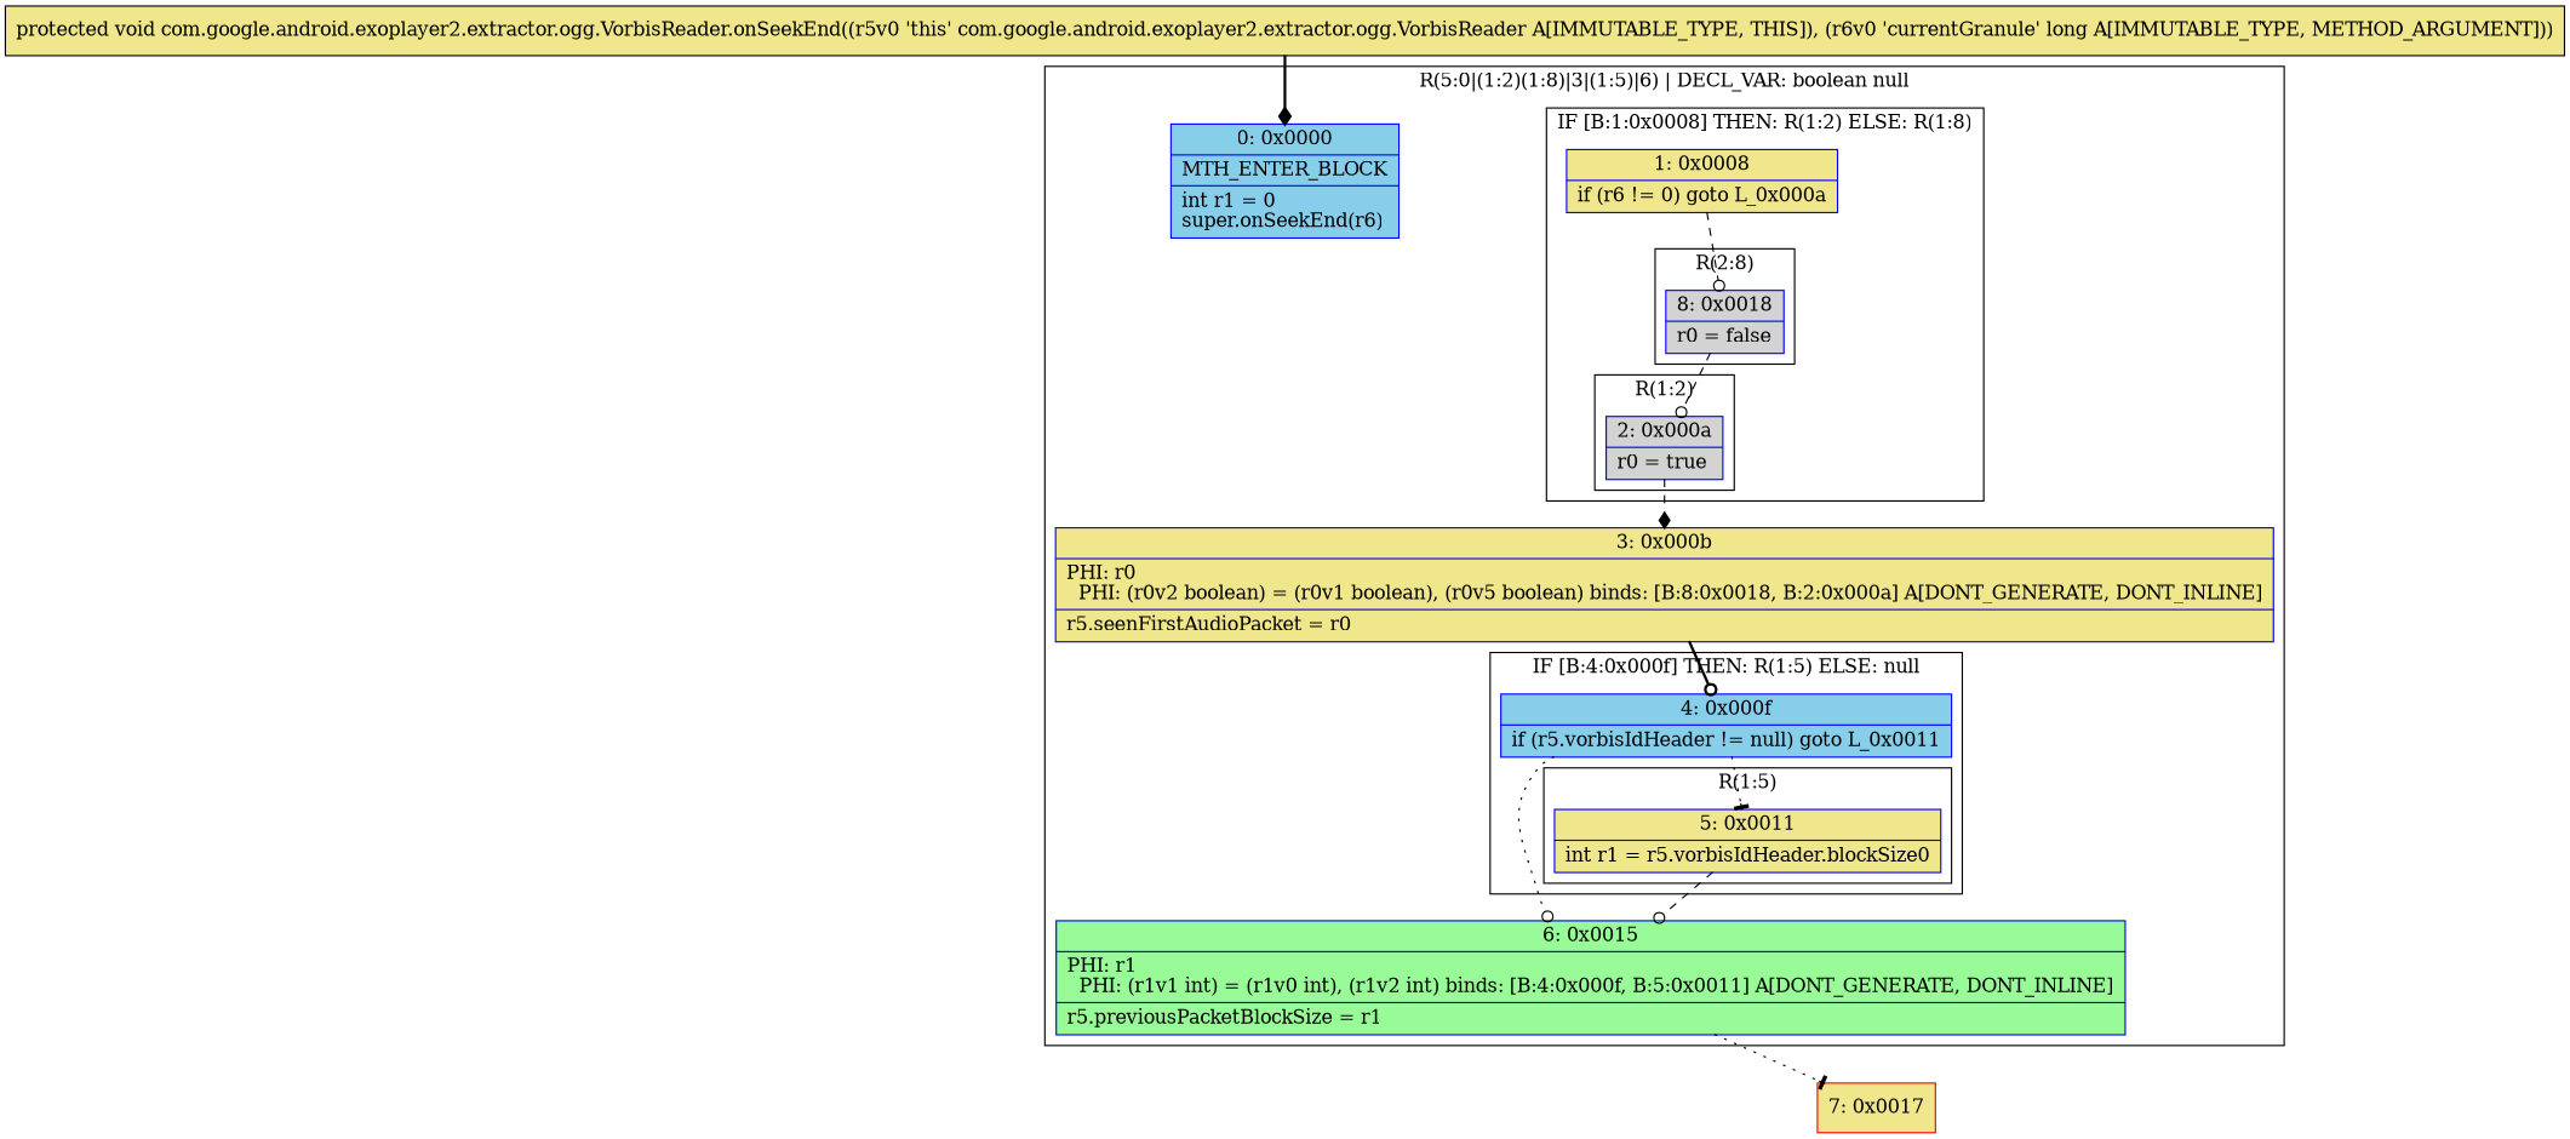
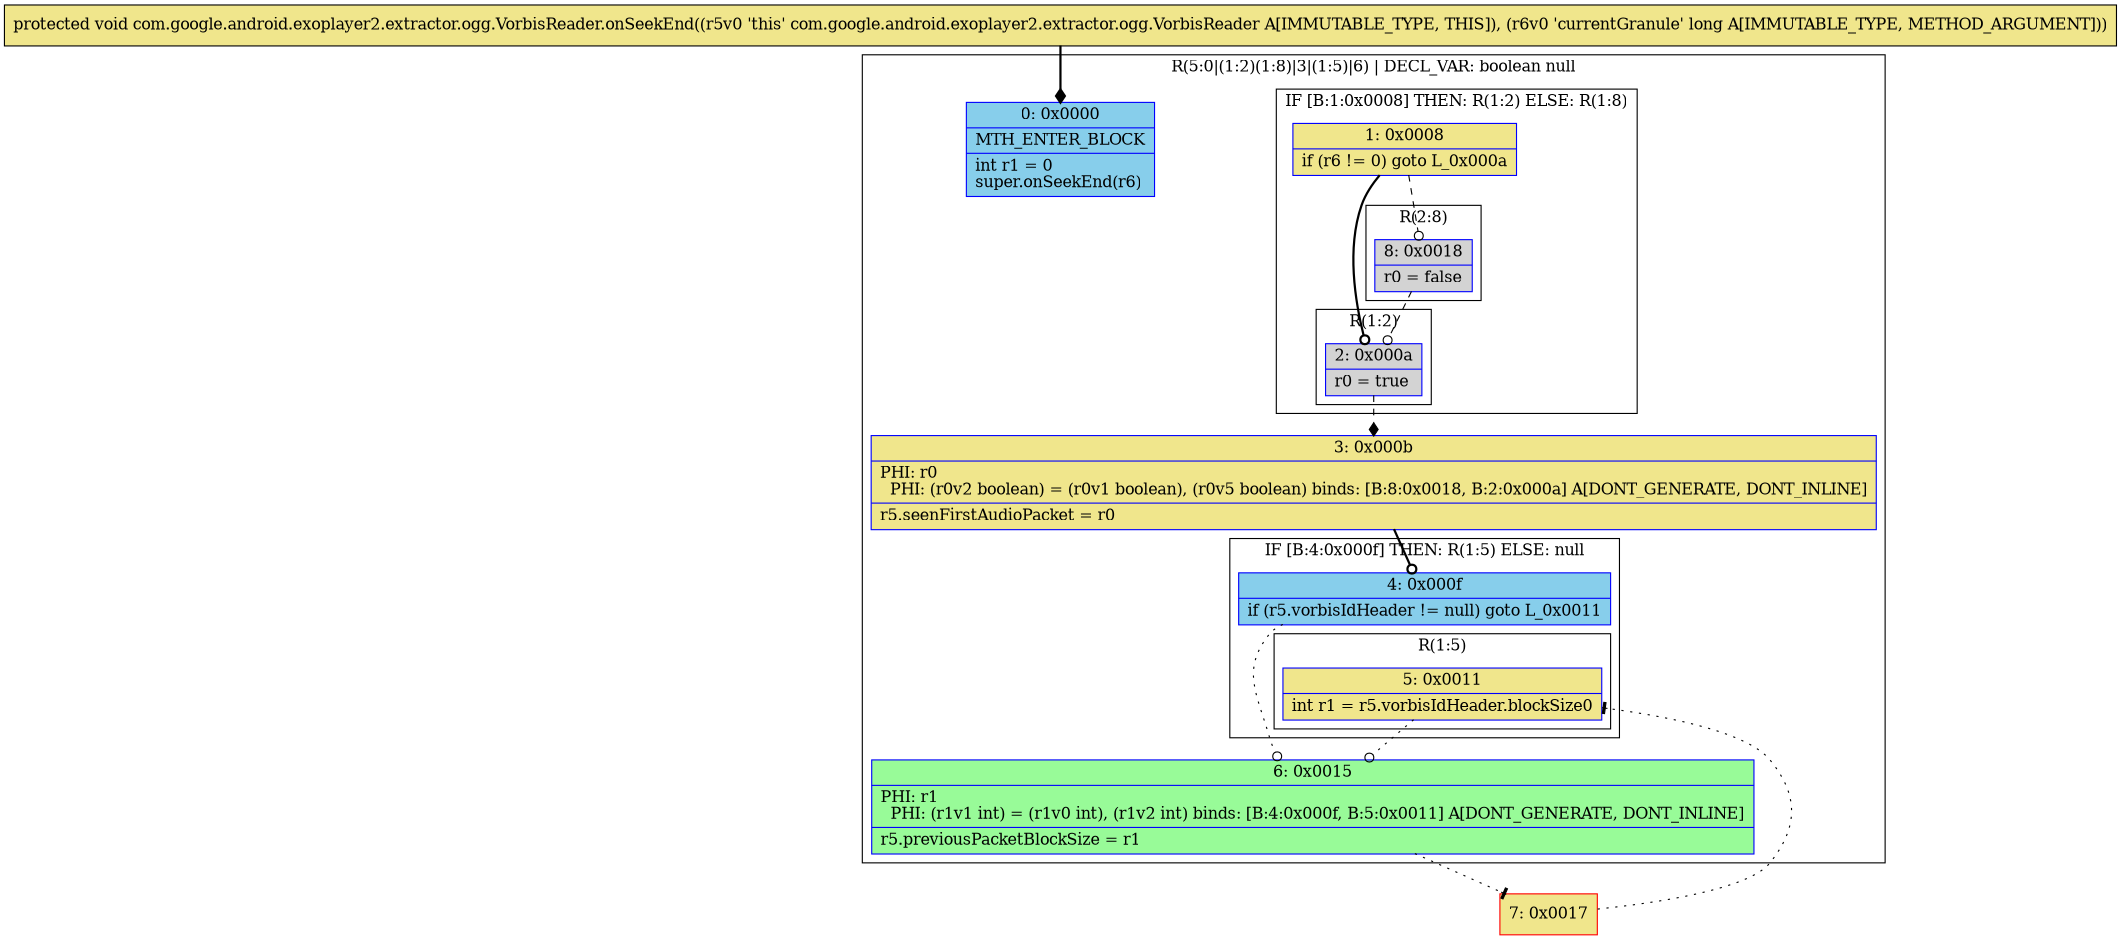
  digraph {
    node [color=blue fillcolor=khaki shape=record style=filled]
    edge [arrowhead=odot style=dashed]
    n1 [fillcolor=lightgrey label="{2\:\ 0x000a|r0 = true\l}"]
    n2 [fillcolor=lightgrey label="{8\:\ 0x0018|r0 = false\l}"]
    n3 [label="{1\:\ 0x0008|if (r6 != 0) goto L_0x000a\l}"]
    n4 [label="{5\:\ 0x0011|int r1 = r5.vorbisIdHeader.blockSize0\l}"]
    n5 [fillcolor=skyblue label="{4\:\ 0x000f|if (r5.vorbisIdHeader != null) goto L_0x0011\l}"]
    n6 [fillcolor=skyblue label="{0\:\ 0x0000|MTH_ENTER_BLOCK\l|int r1 = 0\lsuper.onSeekEnd(r6)\l}"]
    n7 [label="{3\:\ 0x000b|PHI: r0 \l  PHI: (r0v2 boolean) = (r0v1 boolean), (r0v5 boolean) binds: [B:8:0x0018, B:2:0x000a] A[DONT_GENERATE, DONT_INLINE]\l|r5.seenFirstAudioPacket = r0\l}"]
    n8 [fillcolor=palegreen label="{6\:\ 0x0015|PHI: r1 \l  PHI: (r1v1 int) = (r1v0 int), (r1v2 int) binds: [B:4:0x000f, B:5:0x0011] A[DONT_GENERATE, DONT_INLINE]\l|r5.previousPacketBlockSize = r1\l}"]
    n9 [color=red label="{7\:\ 0x0017}"]
    n10 [label="{protected void com.google.android.exoplayer2.extractor.ogg.VorbisReader.onSeekEnd((r5v0 'this' com.google.android.exoplayer2.extractor.ogg.VorbisReader A[IMMUTABLE_TYPE, THIS]), (r6v0 'currentGranule' long A[IMMUTABLE_TYPE, METHOD_ARGUMENT])) }" color=""]
    subgraph cluster_1 {
      label="R(5:0|(1:2)(1:8)|3|(1:5)|6) | DECL_VAR: boolean null\l"
      n6
      n7
      n8
      subgraph cluster_2 {
        label="IF [B:1:0x0008] THEN: R(1:2) ELSE: R(1:8)"
        n3
        subgraph cluster_3 {
          label="R(1:2)"
          n1
        }
        subgraph cluster_4 {
          label="R(2:8)"
          n2
        }
      }
      subgraph cluster_5 {
        label="IF [B:4:0x000f] THEN: R(1:5) ELSE: null"
        n5
        subgraph cluster_6 {
          label="R(1:5)"
          n4
        }
      }
    }
    n1 -> n7 [arrowhead=diamond]
    n2 -> n1
+   n3 -> n1 [style=bold]
    n3 -> n2
-   n4 -> n8
-   n5 -> n4 [arrowhead=tee style=dotted]
+   n4 -> n8 [style=dotted]
+   n9 -> n4 [arrowhead=tee style=dotted]
    n5 -> n8 [style=dotted]
    n7 -> n5 [style=bold]
    n8 -> n9 [arrowhead=tee style=dotted]
    n10 -> n6 [arrowhead=diamond style=bold]
  }
